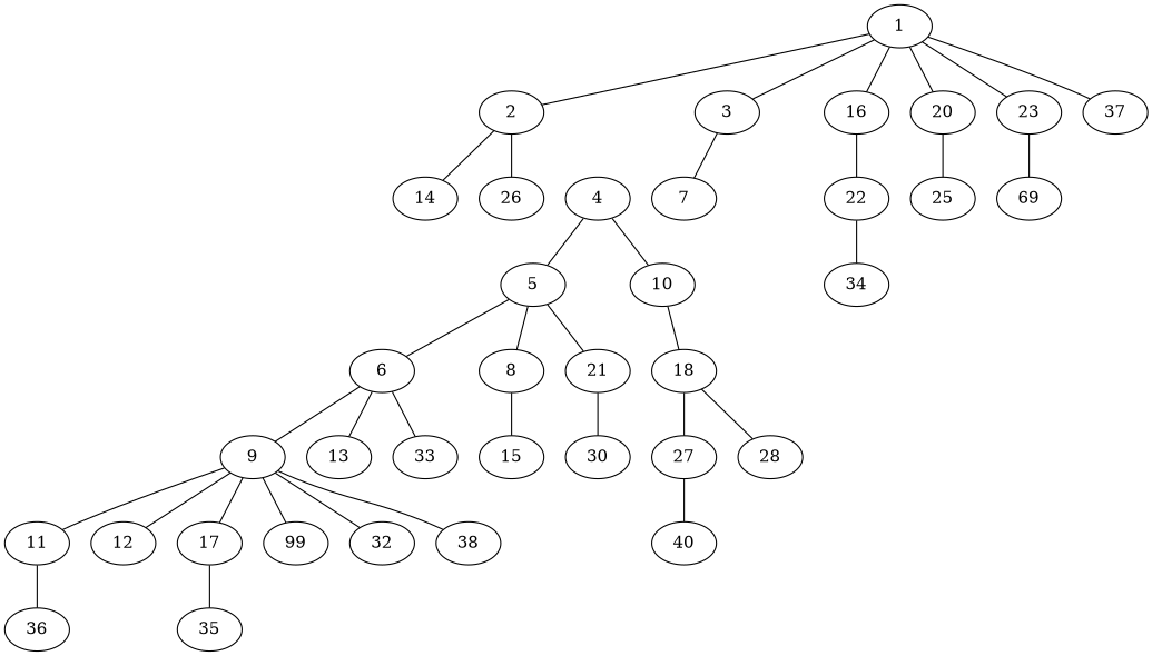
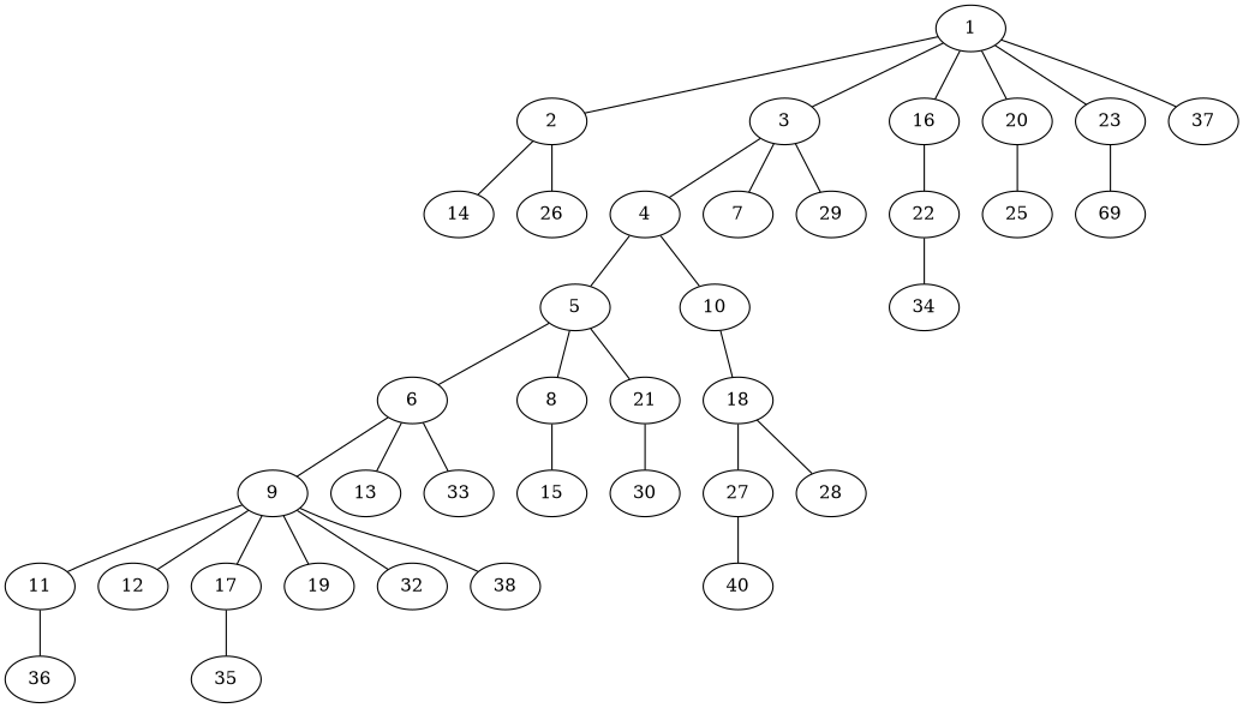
  graph {
    1
    2
    3
    16
    20
    23
    37
    14
    26
    4
    7
+   29
    22
    25
    n15 [label=69]
    5
    10
    34
    6
    8
    21
    18
    9
    13
    33
    15
    30
    27
    28
    11
    12
    17
-   19 [label=99]
+   19
    32
    38
    36
    35
    40
    1 -- 2
    1 -- 3
    1 -- 16
    1 -- 20
    1 -- 23
    1 -- 37
    2 -- 14
    2 -- 26
+   3 -- 4
    3 -- 7
+   3 -- 29
    16 -- 22
    20 -- 25
    23 -- n15
    4 -- 5
    4 -- 10
    22 -- 34
    5 -- 6
    5 -- 8
    5 -- 21
    10 -- 18
    6 -- 9
    6 -- 13
    6 -- 33
    8 -- 15
    21 -- 30
    18 -- 27
    18 -- 28
    9 -- 11
    9 -- 12
    9 -- 17
    9 -- 19
    9 -- 32
    9 -- 38
    27 -- 40
    11 -- 36
    17 -- 35
  }
